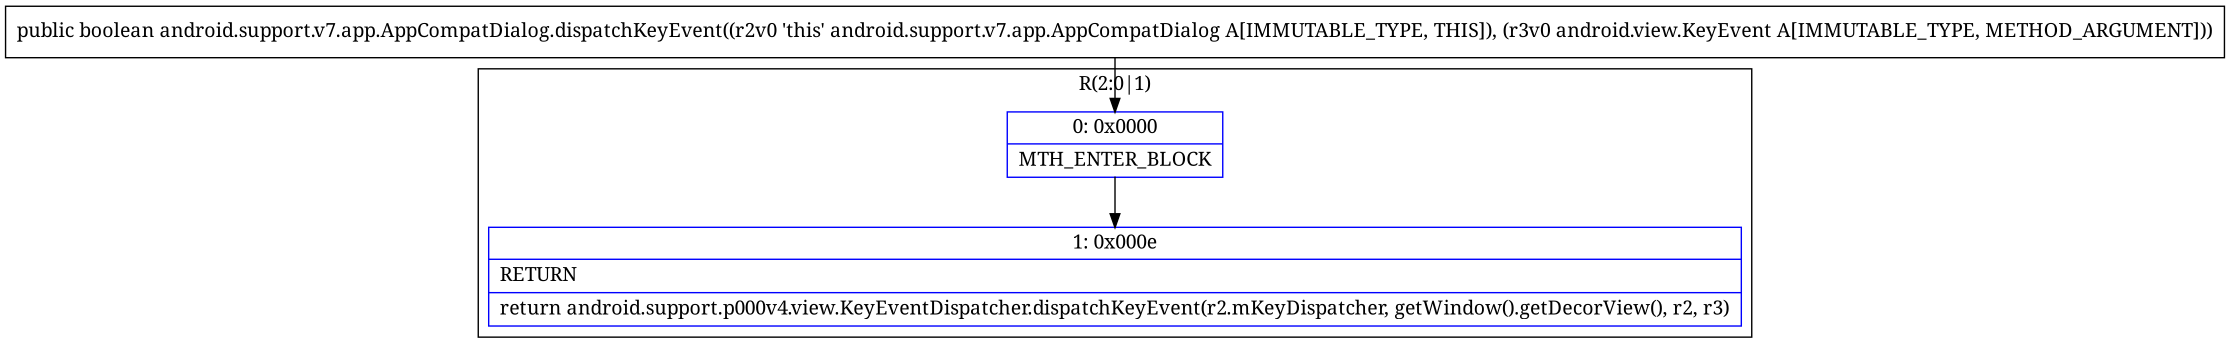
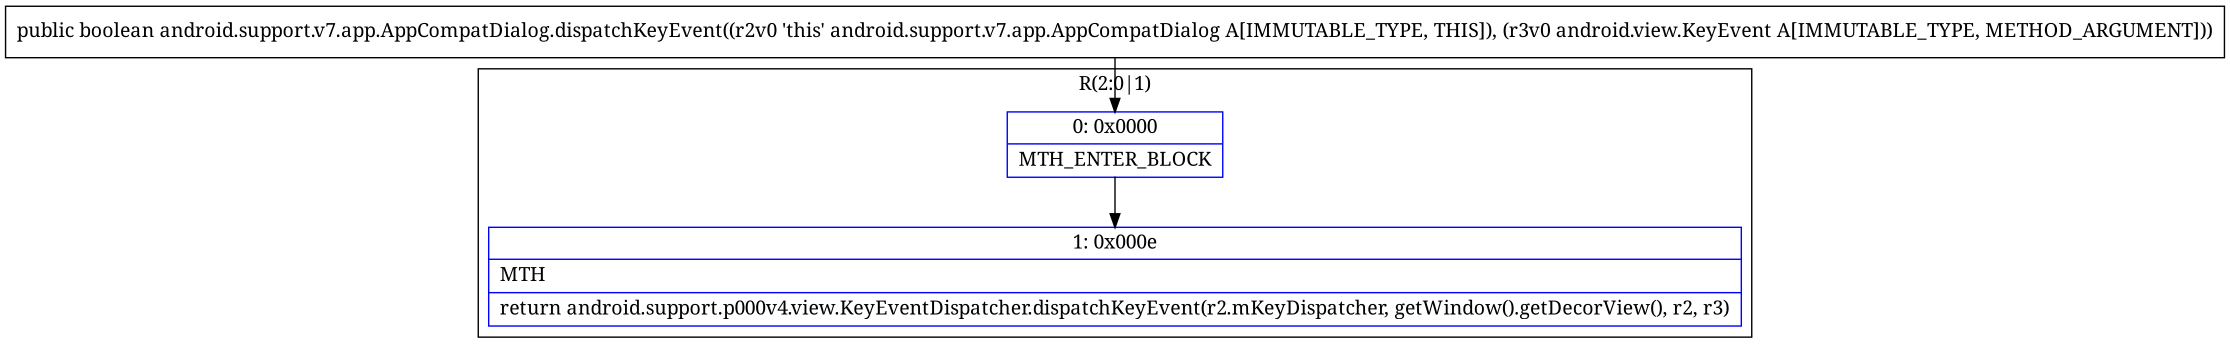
  digraph {
    fontname="Noto Serif"
    node [color=blue shape=record fontname="Noto Serif"]
    edge [fontname="Noto Serif"]
    n1 [label="{0\:\ 0x0000|MTH_ENTER_BLOCK\l}"]
-   n2 [label="{1\:\ 0x000e|RETURN\l|return android.support.p000v4.view.KeyEventDispatcher.dispatchKeyEvent(r2.mKeyDispatcher, getWindow().getDecorView(), r2, r3)\l}"]
+   n2 [label="{1\:\ 0x000e|MTH\l|return android.support.p000v4.view.KeyEventDispatcher.dispatchKeyEvent(r2.mKeyDispatcher, getWindow().getDecorView(), r2, r3)\l}"]
    n3 [label="{public boolean android.support.v7.app.AppCompatDialog.dispatchKeyEvent((r2v0 'this' android.support.v7.app.AppCompatDialog A[IMMUTABLE_TYPE, THIS]), (r3v0 android.view.KeyEvent A[IMMUTABLE_TYPE, METHOD_ARGUMENT])) }" color=""]
    subgraph cluster_1 {
      label="R(2:0|1)"
      n1
      n2
    }
    n1 -> n2
    n3 -> n1
  }
